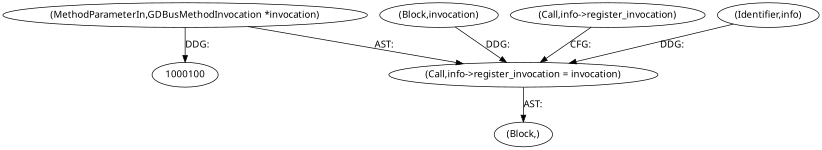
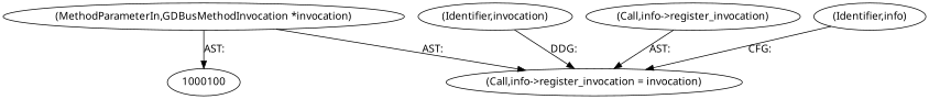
  digraph {
    fontname="Noto Sans"
    node [fontname="Noto Sans"]
    edge [fontname="Noto Sans"]
    n1 [label="(MethodParameterIn,GDBusMethodInvocation *invocation)"]
    n2 [label="(Call,info->register_invocation = invocation)"]
    1000100
-   n4 [label="(Block,)"]
-   n5 [label="(Block,invocation)"]
+   n5 [label="(Identifier,invocation)"]
    n6 [label="(Call,info->register_invocation)"]
    n7 [label="(Identifier,info)"]
    n1 -> n2 [label="AST: "]
-   n1 -> 1000100 [label="DDG: "]
-   n2 -> n4 [label="AST: "]
+   n1 -> 1000100 [label="AST: "]
    n5 -> n2 [label="DDG: "]
-   n6 -> n2 [label="CFG: "]
-   n7 -> n2 [label="DDG: "]
+   n6 -> n2 [label="AST: "]
+   n7 -> n2 [label="CFG: "]
  }
